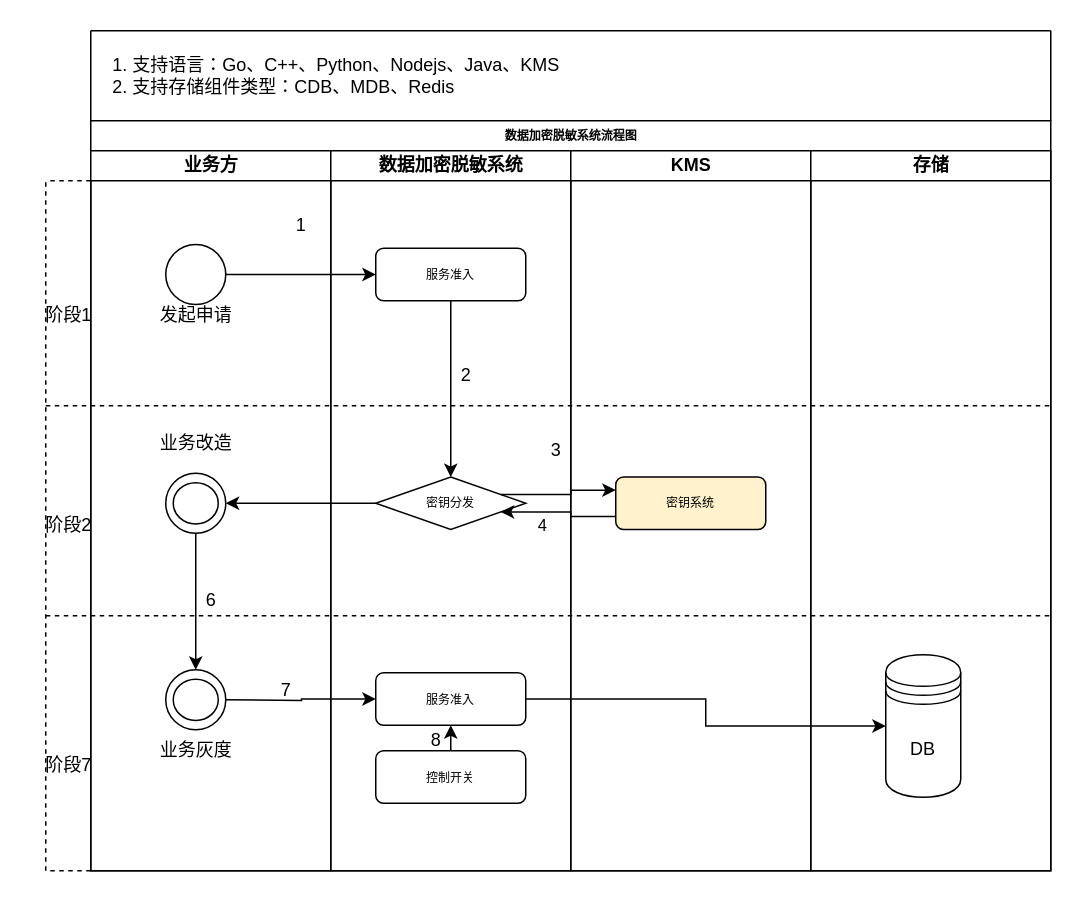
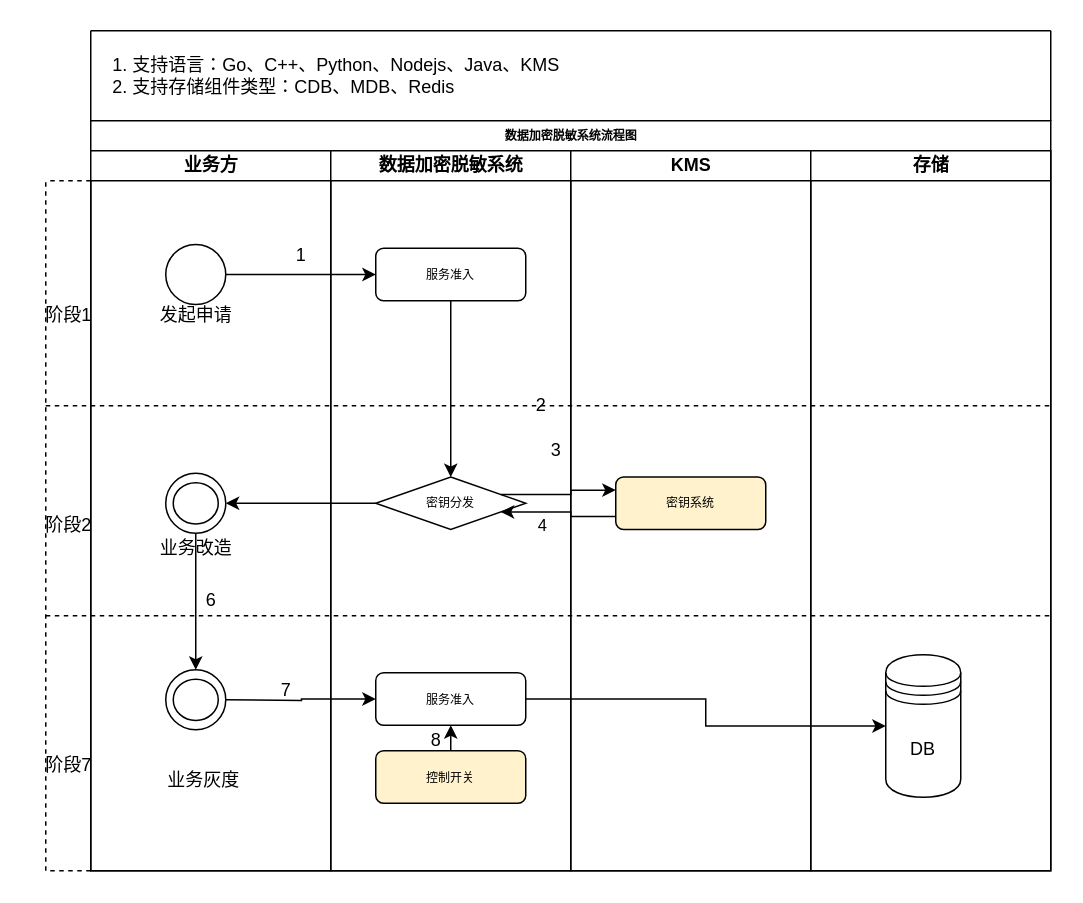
  <mxCell id="0" />
  <mxCell id="1" parent="0" />
  <mxCell id="2" value="数据加密脱敏系统流程图" style="swimlane;html=1;childLayout=stackLayout;startSize=20;rounded=0;shadow=0;labelBackgroundColor=none;strokeWidth=1;fontFamily=Verdana;fontSize=8;align=center;" parent="1" vertex="1"><mxGeometry x="60" y="80" width="640" height="500" as="geometry"><mxRectangle x="70" y="40" width="160" height="20" as="alternateBounds" /></mxGeometry></mxCell>
  <mxCell id="3" value="业务方" style="swimlane;html=1;startSize=20;" parent="2" vertex="1"><mxGeometry y="20" width="160" height="480" as="geometry" /></mxCell>
  <mxCell id="4" value="" style="verticalLabelPosition=bottom;verticalAlign=top;html=1;shape=mxgraph.flowchart.on-page_reference;shadow=0;container=0;" vertex="1" parent="3"><mxGeometry x="50" y="62.5" width="40" height="40" as="geometry" /></mxCell>
  <mxCell id="5" value="" style="verticalLabelPosition=bottom;verticalAlign=top;html=1;shape=mxgraph.flowchart.on-page_reference;shadow=0;container=0;" vertex="1" parent="3"><mxGeometry x="50" y="346" width="40" height="40" as="geometry" /></mxCell>
  <mxCell id="6" value="" style="verticalLabelPosition=bottom;verticalAlign=top;html=1;shape=mxgraph.flowchart.on-page_reference;shadow=0;container=0;" vertex="1" parent="3"><mxGeometry x="50" y="215" width="40" height="40" as="geometry" /></mxCell>
  <mxCell id="7" value="" style="edgeStyle=orthogonalEdgeStyle;rounded=0;orthogonalLoop=1;jettySize=auto;html=1;exitX=0.5;exitY=1;exitDx=0;exitDy=0;exitPerimeter=0;entryX=0.5;entryY=0;entryDx=0;entryDy=0;entryPerimeter=0;" edge="1" parent="3" source="6" target="5"><mxGeometry relative="1" as="geometry"><mxPoint x="70" y="270" as="sourcePoint" /><mxPoint x="70" y="340" as="targetPoint" /></mxGeometry></mxCell>
  <mxCell id="8" value="" style="verticalLabelPosition=bottom;verticalAlign=top;html=1;shape=mxgraph.flowchart.on-page_reference;shadow=0;container=0;" vertex="1" parent="3"><mxGeometry x="55" y="221.25" width="30" height="27.5" as="geometry" /></mxCell>
  <mxCell id="9" value="" style="verticalLabelPosition=bottom;verticalAlign=top;html=1;shape=mxgraph.flowchart.on-page_reference;shadow=0;container=0;" vertex="1" parent="3"><mxGeometry x="55" y="352.25" width="30" height="27.5" as="geometry" /></mxCell>
  <mxCell id="10" value="6" style="text;html=1;align=center;verticalAlign=middle;resizable=0;points=[];autosize=1;strokeColor=none;fillColor=none;" vertex="1" parent="3"><mxGeometry x="70" y="290" width="20" height="20" as="geometry" /></mxCell>
- <mxCell id="11" value="业务改造" style="text;html=1;align=center;verticalAlign=middle;resizable=0;points=[];autosize=1;strokeColor=none;fillColor=none;" vertex="1" parent="3"><mxGeometry x="40" y="185" width="60" height="20" as="geometry" /></mxCell>
- <mxCell id="12" value="业务灰度" style="text;html=1;align=center;verticalAlign=middle;resizable=0;points=[];autosize=1;strokeColor=none;fillColor=none;" vertex="1" parent="3"><mxGeometry x="40" y="390" width="60" height="20" as="geometry" /></mxCell>
+ <mxCell id="11" value="业务改造" style="text;html=1;align=center;verticalAlign=middle;resizable=0;points=[];autosize=1;strokeColor=none;fillColor=none;" vertex="1" parent="3"><mxGeometry x="40" y="255" width="60" height="20" as="geometry" /></mxCell>
+ <mxCell id="12" value="业务灰度" style="text;html=1;align=center;verticalAlign=middle;resizable=0;points=[];autosize=1;strokeColor=none;fillColor=none;" vertex="1" parent="3"><mxGeometry x="45" y="410" width="60" height="20" as="geometry" /></mxCell>
  <mxCell id="13" value="" style="endArrow=none;dashed=1;html=1;rounded=0;" edge="1" parent="3"><mxGeometry width="50" height="50" relative="1" as="geometry"><mxPoint x="-30" y="310" as="sourcePoint" /><mxPoint x="640" y="310" as="targetPoint" /></mxGeometry></mxCell>
  <mxCell id="14" value="数据加密脱敏系统" style="swimlane;html=1;startSize=20;" parent="2" vertex="1"><mxGeometry x="160" y="20" width="160" height="480" as="geometry" /></mxCell>
  <mxCell id="15" value="" style="edgeStyle=orthogonalEdgeStyle;rounded=0;orthogonalLoop=1;jettySize=auto;html=1;" edge="1" parent="14" source="16" target="18"><mxGeometry relative="1" as="geometry" /></mxCell>
  <mxCell id="16" value="服务准入" style="rounded=1;whiteSpace=wrap;html=1;shadow=0;labelBackgroundColor=none;strokeWidth=1;fontFamily=Verdana;fontSize=8;align=center;" parent="14" vertex="1"><mxGeometry x="30" y="65" width="100" height="35" as="geometry" /></mxCell>
  <mxCell id="17" value="服务准入" style="rounded=1;whiteSpace=wrap;html=1;shadow=0;labelBackgroundColor=none;strokeWidth=1;fontFamily=Verdana;fontSize=8;align=center;" vertex="1" parent="14"><mxGeometry x="30" y="348" width="100" height="35" as="geometry" /></mxCell>
  <mxCell id="18" value="密钥分发" style="rhombus;whiteSpace=wrap;html=1;shadow=0;labelBackgroundColor=none;strokeWidth=1;fontFamily=Verdana;fontSize=8;align=center;" vertex="1" parent="14"><mxGeometry x="30" y="217.5" width="100" height="35" as="geometry" /></mxCell>
  <mxCell id="19" value="3" style="text;html=1;align=center;verticalAlign=middle;resizable=0;points=[];autosize=1;strokeColor=none;fillColor=none;" vertex="1" parent="14"><mxGeometry x="140" y="190" width="20" height="20" as="geometry" /></mxCell>
  <mxCell id="20" style="edgeStyle=orthogonalEdgeStyle;rounded=0;orthogonalLoop=1;jettySize=auto;html=1;exitX=0.5;exitY=0;exitDx=0;exitDy=0;entryX=0.5;entryY=1;entryDx=0;entryDy=0;" edge="1" parent="14" source="21" target="17"><mxGeometry relative="1" as="geometry" /></mxCell>
- <mxCell id="21" value="控制开关" style="rounded=1;whiteSpace=wrap;html=1;shadow=0;labelBackgroundColor=none;strokeWidth=1;fontFamily=Verdana;fontSize=8;align=center;" vertex="1" parent="14"><mxGeometry x="30" y="400" width="100" height="35" as="geometry" /></mxCell>
+ <mxCell id="21" value="控制开关" style="rounded=1;whiteSpace=wrap;html=1;shadow=0;labelBackgroundColor=none;strokeWidth=1;fontFamily=Verdana;fontSize=8;align=center;fillColor=#fff2cc;" vertex="1" parent="14"><mxGeometry x="30" y="400" width="100" height="35" as="geometry" /></mxCell>
  <mxCell id="22" value="8" style="text;html=1;align=center;verticalAlign=middle;resizable=0;points=[];autosize=1;strokeColor=none;fillColor=none;" vertex="1" parent="14"><mxGeometry x="60" y="383" width="20" height="20" as="geometry" /></mxCell>
  <mxCell id="23" value="KMS" style="swimlane;html=1;startSize=20;" parent="2" vertex="1"><mxGeometry x="320" y="20" width="160" height="480" as="geometry" /></mxCell>
  <mxCell id="24" value="密钥系统" style="rounded=1;whiteSpace=wrap;html=1;shadow=0;labelBackgroundColor=none;strokeWidth=1;fontFamily=Verdana;fontSize=8;align=center;fillColor=#fff2cc;" vertex="1" parent="23"><mxGeometry x="30" y="217.5" width="100" height="35" as="geometry" /></mxCell>
  <mxCell id="25" value="存储" style="swimlane;html=1;startSize=20;" parent="2" vertex="1"><mxGeometry x="480" y="20" width="160" height="480" as="geometry" /></mxCell>
  <mxCell id="26" value="DB" style="shape=datastore;whiteSpace=wrap;html=1;" vertex="1" parent="25"><mxGeometry x="50" y="336" width="50" height="95" as="geometry" /></mxCell>
  <mxCell id="27" value="" style="edgeStyle=orthogonalEdgeStyle;rounded=0;orthogonalLoop=1;jettySize=auto;html=1;" edge="1" parent="2" source="4" target="16"><mxGeometry relative="1" as="geometry" /></mxCell>
  <mxCell id="28" style="edgeStyle=orthogonalEdgeStyle;rounded=0;orthogonalLoop=1;jettySize=auto;html=1;exitX=1;exitY=0.25;exitDx=0;exitDy=0;entryX=0;entryY=0.25;entryDx=0;entryDy=0;" edge="1" parent="2" source="18" target="24"><mxGeometry relative="1" as="geometry" /></mxCell>
  <mxCell id="29" style="edgeStyle=orthogonalEdgeStyle;rounded=0;orthogonalLoop=1;jettySize=auto;html=1;exitX=0;exitY=0.75;exitDx=0;exitDy=0;entryX=1;entryY=0.75;entryDx=0;entryDy=0;" edge="1" parent="2" source="24" target="18"><mxGeometry relative="1" as="geometry" /></mxCell>
  <mxCell id="30" value="4" style="edgeLabel;html=1;align=center;verticalAlign=middle;resizable=0;points=[];" vertex="1" connectable="0" parent="29"><mxGeometry x="0.333" y="3" relative="1" as="geometry"><mxPoint y="6" as="offset" /></mxGeometry></mxCell>
  <mxCell id="31" style="edgeStyle=orthogonalEdgeStyle;rounded=0;orthogonalLoop=1;jettySize=auto;html=1;exitX=1;exitY=0.5;exitDx=0;exitDy=0;" edge="1" parent="2" source="17" target="26"><mxGeometry relative="1" as="geometry" /></mxCell>
  <mxCell id="32" value="" style="edgeStyle=orthogonalEdgeStyle;rounded=0;orthogonalLoop=1;jettySize=auto;html=1;" edge="1" parent="2" source="18"><mxGeometry relative="1" as="geometry"><mxPoint x="90" y="255" as="targetPoint" /></mxGeometry></mxCell>
  <mxCell id="33" value="" style="edgeStyle=orthogonalEdgeStyle;rounded=0;orthogonalLoop=1;jettySize=auto;html=1;" edge="1" parent="2" target="17"><mxGeometry relative="1" as="geometry"><mxPoint x="90" y="386" as="sourcePoint" /></mxGeometry></mxCell>
  <mxCell id="34" value="发起申请" style="text;html=1;align=center;verticalAlign=middle;resizable=0;points=[];autosize=1;strokeColor=none;fillColor=none;" vertex="1" parent="1"><mxGeometry x="100" y="200" width="60" height="20" as="geometry" /></mxCell>
- <mxCell id="35" value="2" style="text;html=1;align=center;verticalAlign=middle;resizable=0;points=[];autosize=1;strokeColor=none;fillColor=none;" vertex="1" parent="1"><mxGeometry x="300" y="240" width="20" height="20" as="geometry" /></mxCell>
- <mxCell id="36" value="1" style="text;html=1;align=center;verticalAlign=middle;resizable=0;points=[];autosize=1;strokeColor=none;fillColor=none;" vertex="1" parent="1"><mxGeometry x="190" y="140" width="20" height="20" as="geometry" /></mxCell>
+ <mxCell id="35" value="2" style="text;html=1;align=center;verticalAlign=middle;resizable=0;points=[];autosize=1;strokeColor=none;fillColor=none;" vertex="1" parent="1"><mxGeometry x="350" y="260" width="20" height="20" as="geometry" /></mxCell>
+ <mxCell id="36" value="1" style="text;html=1;align=center;verticalAlign=middle;resizable=0;points=[];autosize=1;strokeColor=none;fillColor=none;" vertex="1" parent="1"><mxGeometry x="190" y="160" width="20" height="20" as="geometry" /></mxCell>
  <mxCell id="37" value="7" style="text;html=1;align=center;verticalAlign=middle;resizable=0;points=[];autosize=1;strokeColor=none;fillColor=none;" vertex="1" parent="1"><mxGeometry x="180" y="450" width="20" height="20" as="geometry" /></mxCell>
  <mxCell id="38" value="" style="endArrow=none;dashed=1;html=1;rounded=0;" edge="1" parent="1"><mxGeometry width="50" height="50" relative="1" as="geometry"><mxPoint x="30" y="270" as="sourcePoint" /><mxPoint x="700" y="270" as="targetPoint" /></mxGeometry></mxCell>
  <mxCell id="39" value="" style="endArrow=none;dashed=1;html=1;rounded=0;" edge="1" parent="1"><mxGeometry width="50" height="50" relative="1" as="geometry"><mxPoint x="30" y="580" as="sourcePoint" /><mxPoint x="30" y="120" as="targetPoint" /></mxGeometry></mxCell>
  <mxCell id="40" value="" style="endArrow=none;dashed=1;html=1;rounded=0;exitX=0;exitY=1;exitDx=0;exitDy=0;" edge="1" parent="1" source="3"><mxGeometry width="50" height="50" relative="1" as="geometry"><mxPoint x="350" y="350" as="sourcePoint" /><mxPoint x="30" y="580" as="targetPoint" /></mxGeometry></mxCell>
  <mxCell id="41" value="" style="endArrow=none;dashed=1;html=1;rounded=0;exitX=0;exitY=1;exitDx=0;exitDy=0;" edge="1" parent="1"><mxGeometry width="50" height="50" relative="1" as="geometry"><mxPoint x="60" y="120" as="sourcePoint" /><mxPoint x="30" y="120" as="targetPoint" /></mxGeometry></mxCell>
  <mxCell id="42" value="阶段1" style="text;html=1;align=center;verticalAlign=middle;resizable=0;points=[];autosize=1;strokeColor=none;fillColor=none;" vertex="1" parent="1"><mxGeometry x="20" y="200" width="50" height="20" as="geometry" /></mxCell>
  <mxCell id="43" value="阶段2" style="text;html=1;align=center;verticalAlign=middle;resizable=0;points=[];autosize=1;strokeColor=none;fillColor=none;" vertex="1" parent="1"><mxGeometry x="20" y="340" width="50" height="20" as="geometry" /></mxCell>
  <mxCell id="44" value="阶段7" style="text;html=1;align=center;verticalAlign=middle;resizable=0;points=[];autosize=1;strokeColor=none;fillColor=none;" vertex="1" parent="1"><mxGeometry x="20" y="500" width="50" height="20" as="geometry" /></mxCell>
  <mxCell id="45" value="" style="endArrow=none;html=1;rounded=0;" edge="1" parent="1"><mxGeometry width="50" height="50" relative="1" as="geometry"><mxPoint x="60" y="20" as="sourcePoint" /><mxPoint x="700" y="20" as="targetPoint" /></mxGeometry></mxCell>
  <mxCell id="46" value="" style="endArrow=none;html=1;rounded=0;exitX=0;exitY=0;exitDx=0;exitDy=0;" edge="1" parent="1" source="2"><mxGeometry width="50" height="50" relative="1" as="geometry"><mxPoint x="350" y="120" as="sourcePoint" /><mxPoint x="60" y="20" as="targetPoint" /></mxGeometry></mxCell>
  <mxCell id="47" value="" style="endArrow=none;html=1;rounded=0;exitX=0;exitY=0;exitDx=0;exitDy=0;" edge="1" parent="1"><mxGeometry width="50" height="50" relative="1" as="geometry"><mxPoint x="700" y="80" as="sourcePoint" /><mxPoint x="700" y="20" as="targetPoint" /><Array as="points"><mxPoint x="700" y="50" /></Array></mxGeometry></mxCell>
  <mxCell id="48" value="&lt;ol&gt;&lt;li&gt;支持语言：Go、C++、Python、Nodejs、Java、KMS&lt;/li&gt;&lt;li style=&quot;text-align: left&quot;&gt;支持存储组件类型：CDB、MDB、Redis&lt;/li&gt;&lt;/ol&gt;" style="text;html=1;align=center;verticalAlign=middle;resizable=0;points=[];autosize=1;strokeColor=none;fillColor=none;" vertex="1" parent="1"><mxGeometry x="40" y="20" width="340" height="60" as="geometry" /></mxCell>
